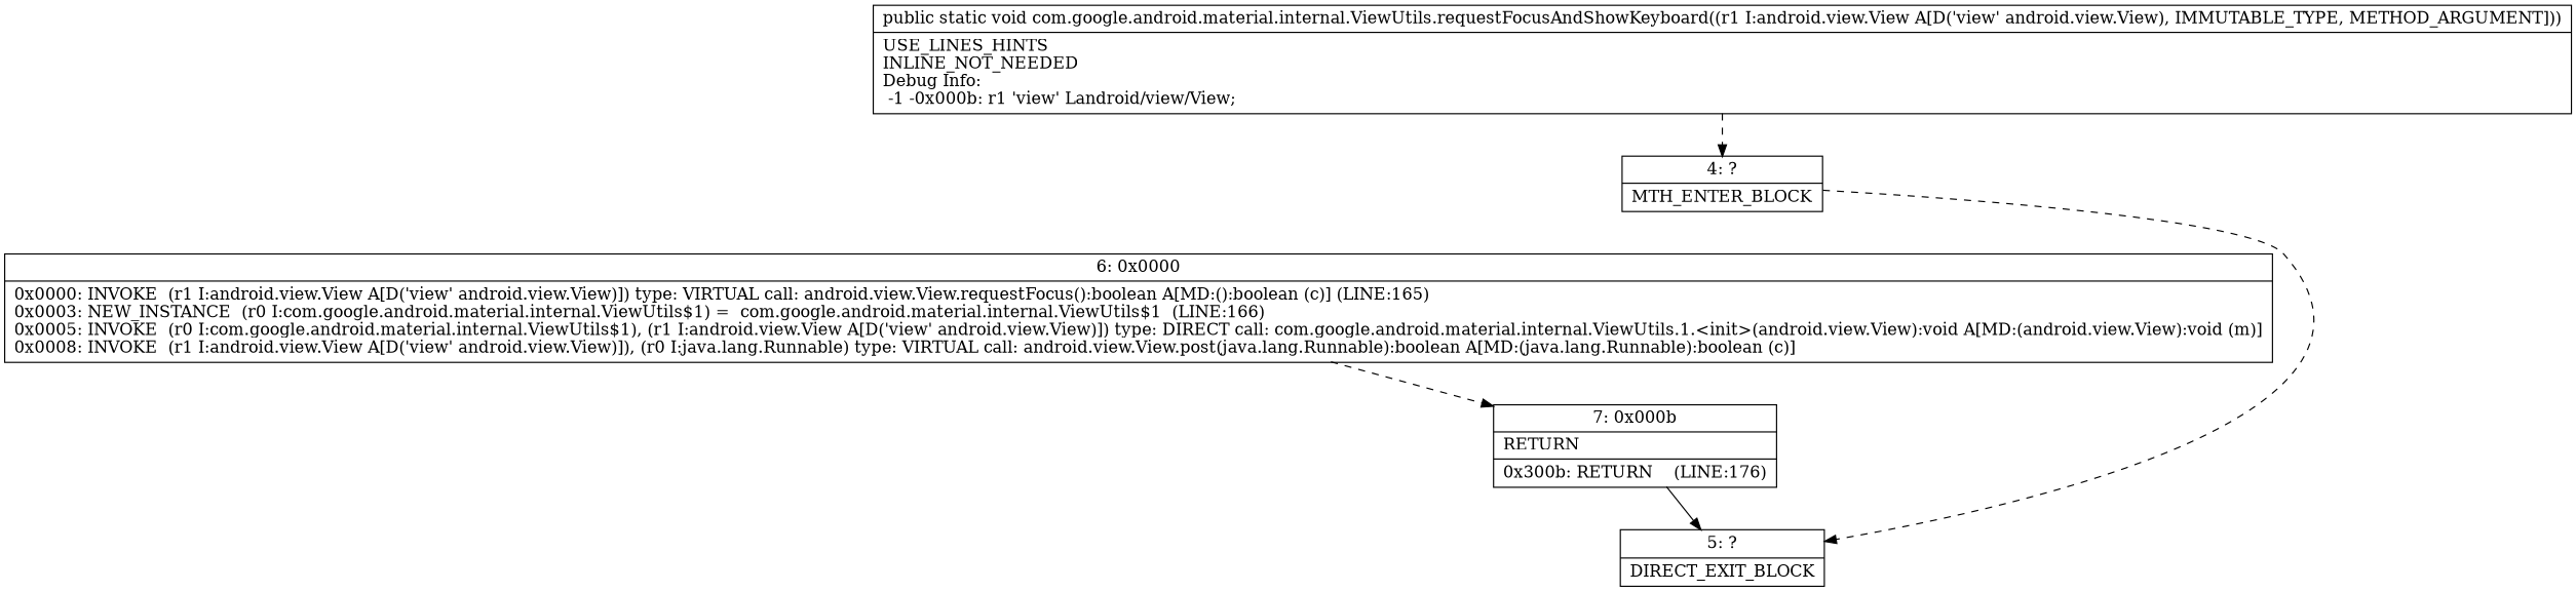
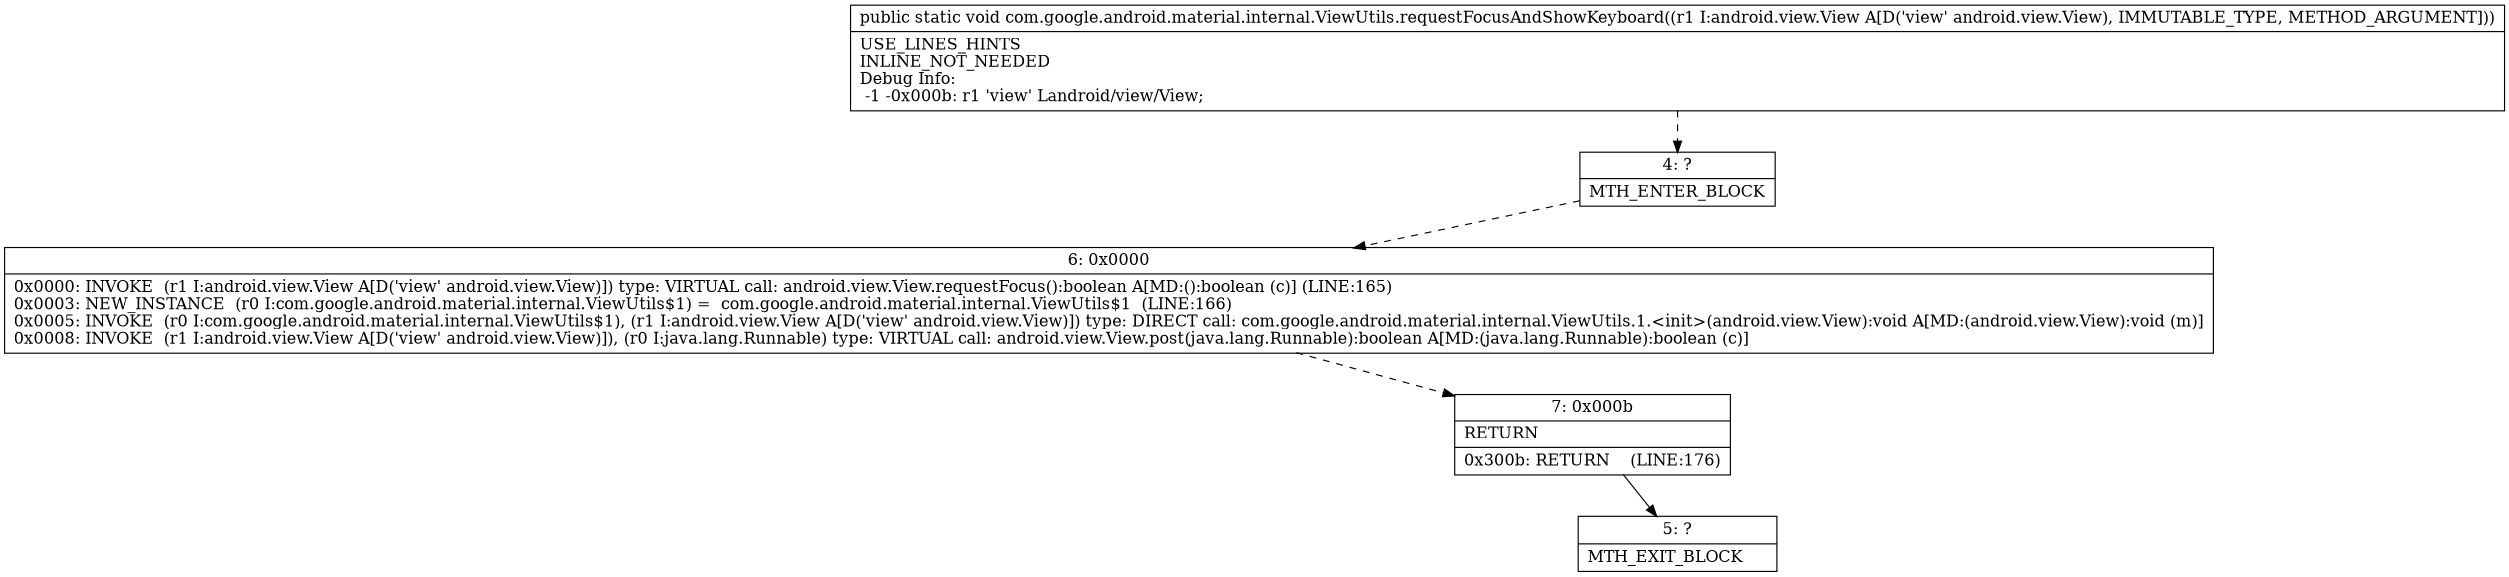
  digraph {
    node [shape=record]
    edge [style=dashed]
    n1 [label="{4\:\ ?|MTH_ENTER_BLOCK\l}"]
    n2 [label="{6\:\ 0x0000|0x0000: INVOKE  (r1 I:android.view.View A[D('view' android.view.View)]) type: VIRTUAL call: android.view.View.requestFocus():boolean A[MD:():boolean (c)] (LINE:165)\l0x0003: NEW_INSTANCE  (r0 I:com.google.android.material.internal.ViewUtils$1) =  com.google.android.material.internal.ViewUtils$1  (LINE:166)\l0x0005: INVOKE  (r0 I:com.google.android.material.internal.ViewUtils$1), (r1 I:android.view.View A[D('view' android.view.View)]) type: DIRECT call: com.google.android.material.internal.ViewUtils.1.\<init\>(android.view.View):void A[MD:(android.view.View):void (m)]\l0x0008: INVOKE  (r1 I:android.view.View A[D('view' android.view.View)]), (r0 I:java.lang.Runnable) type: VIRTUAL call: android.view.View.post(java.lang.Runnable):boolean A[MD:(java.lang.Runnable):boolean (c)]\l}"]
    n3 [label="{7\:\ 0x000b|RETURN\l|0x300b: RETURN    (LINE:176)\l}"]
-   n4 [label="{5\:\ ?|DIRECT_EXIT_BLOCK\l}"]
+   n4 [label="{5\:\ ?|MTH_EXIT_BLOCK\l}"]
    n5 [label="{public static void com.google.android.material.internal.ViewUtils.requestFocusAndShowKeyboard((r1 I:android.view.View A[D('view' android.view.View), IMMUTABLE_TYPE, METHOD_ARGUMENT]))  | USE_LINES_HINTS\lINLINE_NOT_NEEDED\lDebug Info:\l  \-1 \-0x000b: r1 'view' Landroid\/view\/View;\l}"]
-   n1 -> n4
+   n1 -> n2
    n2 -> n3
    n3 -> n4 [style=solid]
    n5 -> n1
  }
